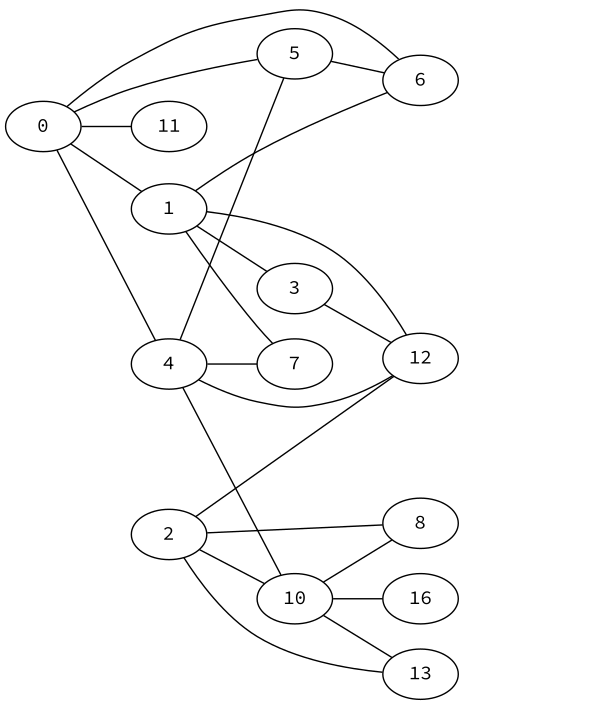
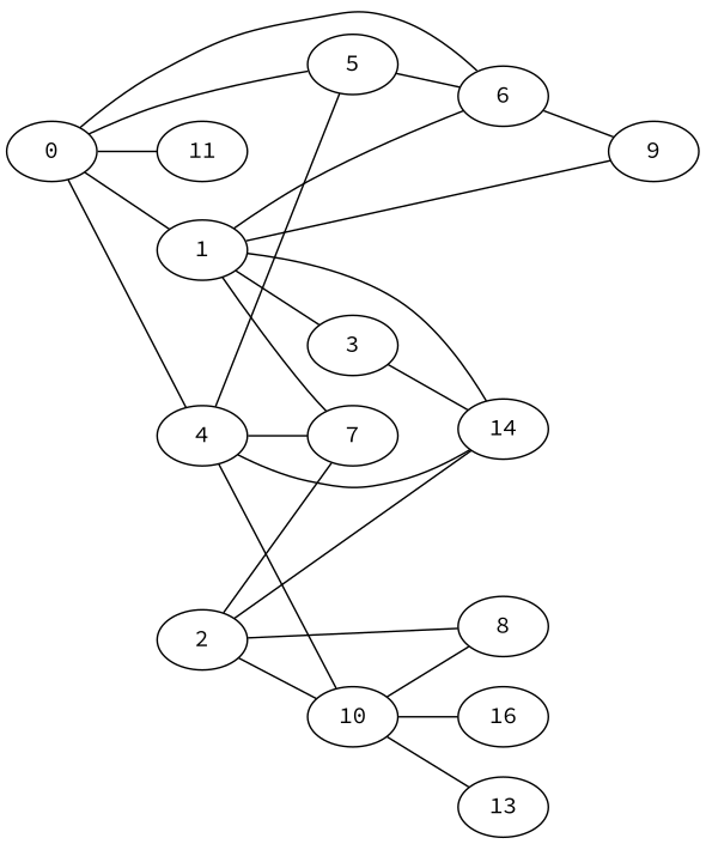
  digraph {
    fontname="Source Code Pro"
    rankdir=LR
    node [fontname="Source Code Pro"]
    edge [arrowhead=both fontname="Source Code Pro"]
    0
    1
    4
    5
    6
    11
    3
    7
-   12
+   9
+   12 [label=14]
    10
    8
    13
    n14 [label=16]
    2
    0 -> 1
    0 -> 4
    0 -> 5
    0 -> 6
    0 -> 11
    1 -> 6
    1 -> 3
    1 -> 7
+   1 -> 9
    1 -> 12
    4 -> 5
    4 -> 7
    4 -> 12
    4 -> 10
    5 -> 6
+   6 -> 9
    3 -> 12
    10 -> 8
    10 -> 13
    10 -> n14
-   2 -> 13
+   2 -> 7
    2 -> 12
    2 -> 10
    2 -> 8
  }
